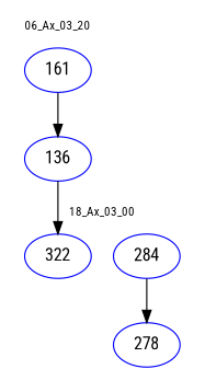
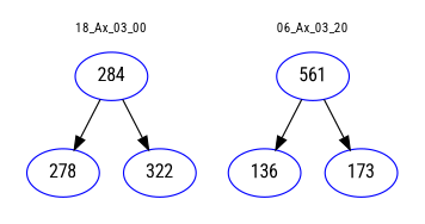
  digraph {
    fontname="Roboto Condensed"
    node [color=blue fontname="Roboto Condensed"]
    edge [color=black fontname="Roboto Condensed"]
    n1 [label=284]
    n2 [label=278]
    n3 [label=322]
-   n4 [label=161]
+   n4 [label=561]
    n5 [label=136]
+   n6 [label=173]
    subgraph cluster_1 {
      color=white
      fontsize=10
      label="18_Ax_03_00"
      n1
      n2
      n3
    }
    subgraph cluster_2 {
      color=white
      fontsize=10
      label="06_Ax_03_20"
      n4
      n5
+     n6
    }
    n1 -> n2
-   n5 -> n3
+   n1 -> n3
    n4 -> n5
+   n4 -> n6
  }
